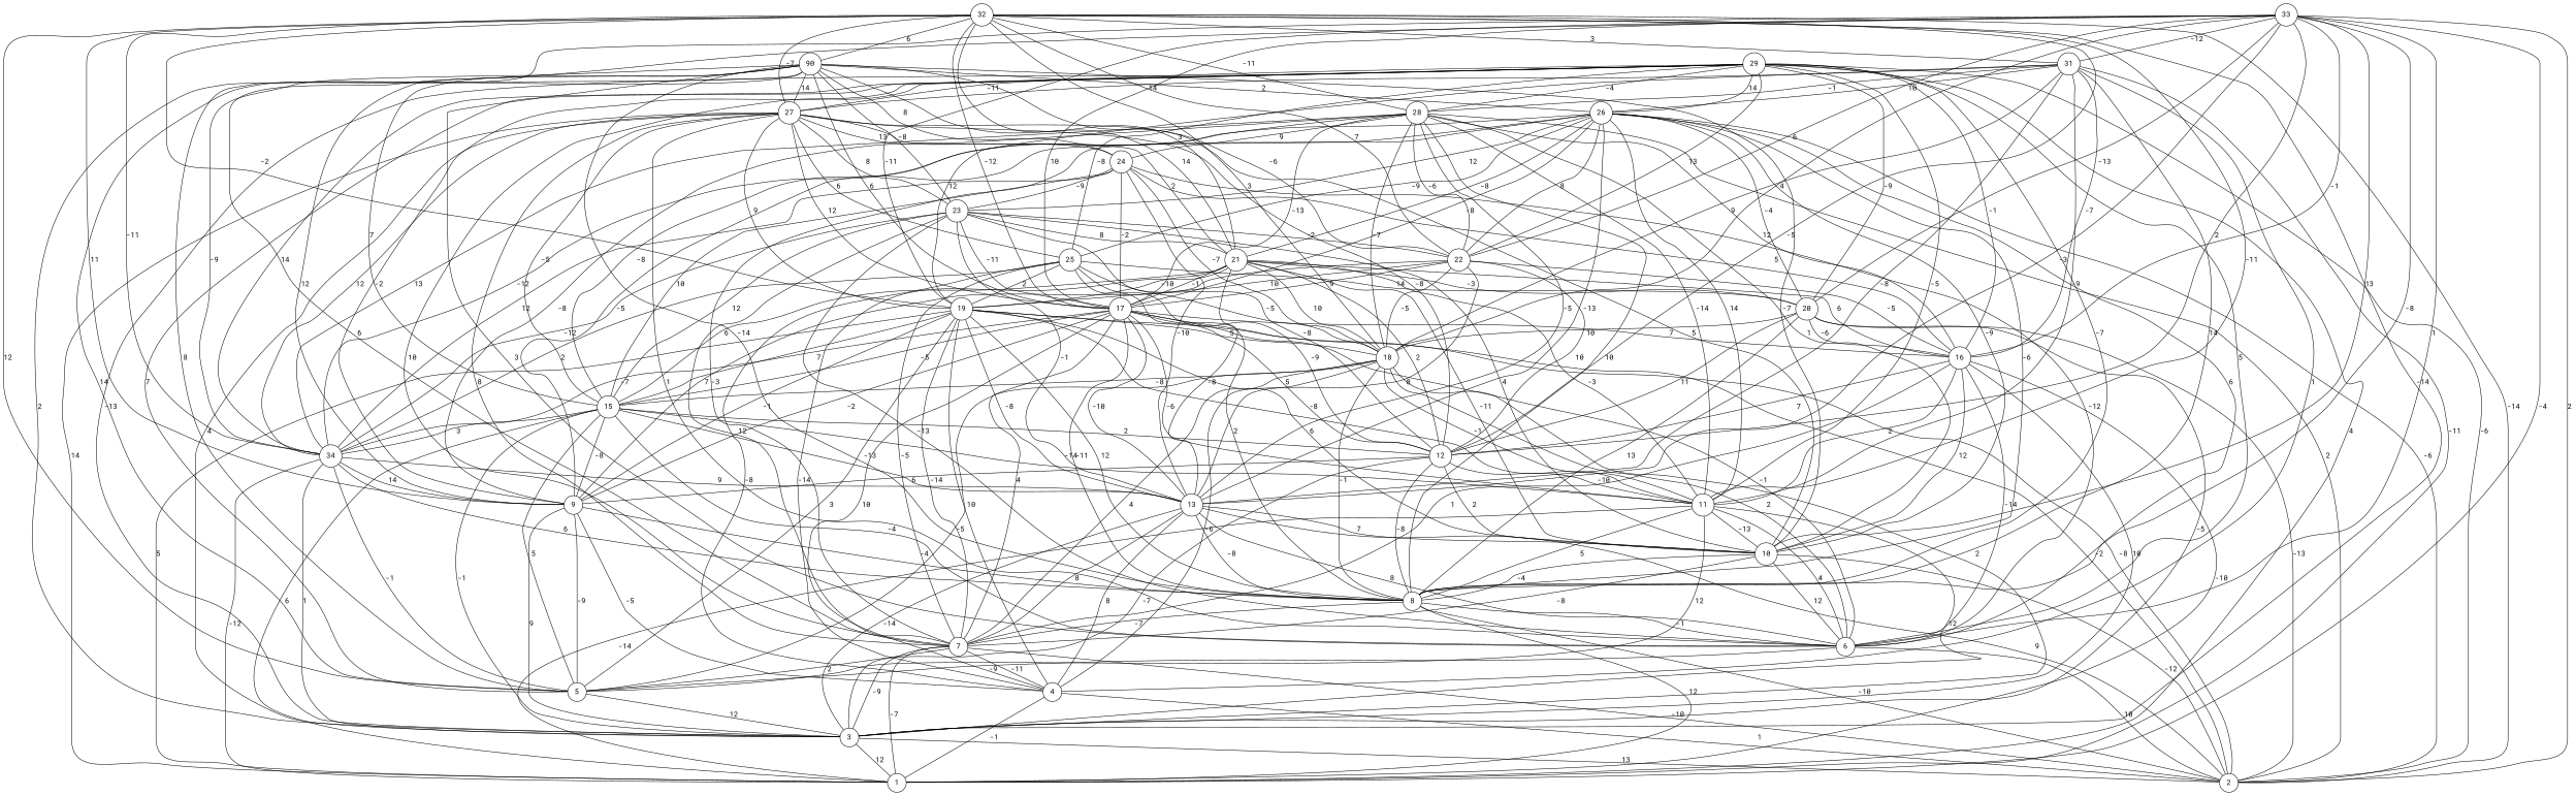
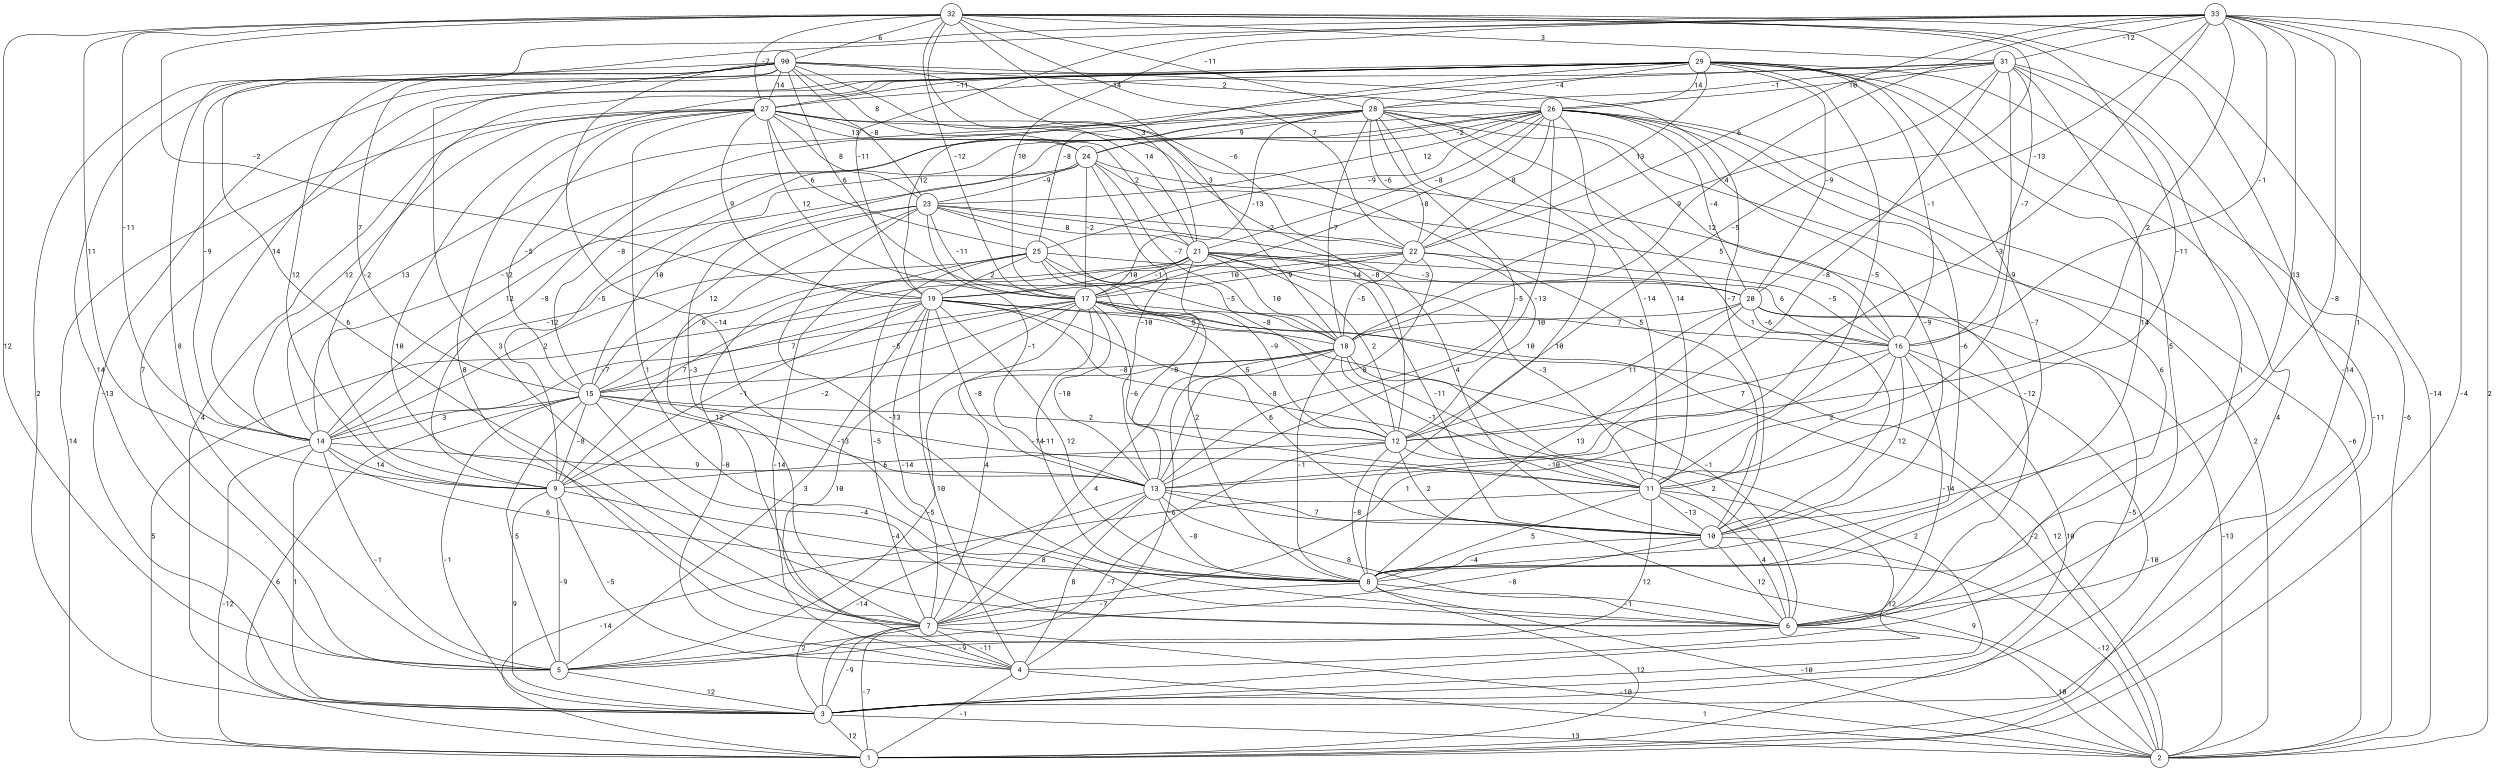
  graph {
    fontname="Roboto Mono"
    node [fontname="Roboto Mono" shape=circle]
    edge [fontname="Roboto Mono"]
    33
    1
    2
    5
    6
    7
    8
    10
    12
    13
    16
    17
    18
    19
    20
    22
    31
    3
    4
    9
    11
-   14 [label=34]
+   14
    15
    27
    28
    26
    21
    23
    24
    25
    32
    n32 [label=90]
    29
    33 -- 1 [label=-4]
    33 -- 2 [label=2]
    33 -- 5 [label=8]
    33 -- 6 [label=1]
    33 -- 7 [label=6]
    33 -- 8 [label=-8]
    33 -- 10 [label=13]
    33 -- 12 [label=2]
    33 -- 13 [label=-3]
    33 -- 16 [label=-1]
    33 -- 17 [label=10]
    33 -- 18 [label=4]
    33 -- 19 [label=-11]
    33 -- 20 [label=-13]
    33 -- 22 [label=6]
    33 -- 31 [label=-12]
    5 -- 3 [label=12]
    6 -- 2 [label=10]
    6 -- 5 [label=-9]
    7 -- 1 [label=-7]
    7 -- 2 [label=-10]
    7 -- 5 [label=2]
    7 -- 3 [label=-9]
    7 -- 4 [label=-11]
    8 -- 1 [label=12]
    8 -- 2 [label=-10]
    8 -- 6 [label=-1]
    8 -- 7 [label=-7]
    10 -- 2 [label=-12]
    10 -- 6 [label=12]
    10 -- 7 [label=-8]
    10 -- 8 [label=-4]
    12 -- 8 [label=-8]
    12 -- 10 [label=2]
    12 -- 3 [label=-7]
    12 -- 9 [label=6]
    12 -- 11 [label=-10]
    13 -- 2 [label=9]
    13 -- 6 [label=8]
    13 -- 7 [label=8]
    13 -- 8 [label=-8]
    13 -- 10 [label=7]
    13 -- 3 [label=-14]
    13 -- 4 [label=8]
    16 -- 1 [label=-10]
    16 -- 6 [label=-14]
    16 -- 7 [label=1]
    16 -- 10 [label=12]
    16 -- 12 [label=7]
    16 -- 3 [label=10]
    16 -- 11 [label=2]
    17 -- 2 [label=-2]
    17 -- 6 [label=-1]
    17 -- 7 [label=4]
    17 -- 8 [label=-11]
    17 -- 12 [label=5]
    17 -- 13 [label=-10]
    17 -- 16 [label=7]
    17 -- 4 [label=10]
    17 -- 9 [label=-2]
    17 -- 11 [label=-6]
    17 -- 14 [label=-7]
    17 -- 15 [label=-5]
    18 -- 5 [label=-5]
    18 -- 6 [label=2]
    18 -- 7 [label=4]
    18 -- 8 [label=-1]
    18 -- 3 [label=2]
    18 -- 4 [label=-6]
    18 -- 11 [label=-1]
    18 -- 15 [label=-8]
    19 -- 1 [label=5]
-   19 -- 2 [label=-8]
+   19 -- 2 [label=12]
    19 -- 5 [label=3]
    19 -- 7 [label=-14]
    19 -- 8 [label=12]
    19 -- 10 [label=6]
    19 -- 13 [label=-8]
    19 -- 18 [label=5]
    19 -- 4 [label=10]
    19 -- 9 [label=-1]
    19 -- 11 [label=-8]
    19 -- 15 [label=7]
    20 -- 2 [label=-13]
    20 -- 8 [label=13]
    20 -- 12 [label=11]
    20 -- 16 [label=-6]
    20 -- 18 [label=10]
    20 -- 3 [label=-5]
    22 -- 12 [label=10]
    22 -- 13 [label=8]
    22 -- 16 [label=-5]
    22 -- 17 [label=9]
    22 -- 18 [label=-5]
    22 -- 19 [label=10]
    22 -- 9 [label=7]
    31 -- 1 [label=-11]
    31 -- 8 [label=14]
    31 -- 13 [label=-8]
    31 -- 16 [label=-7]
    31 -- 18 [label=9]
    31 -- 19 [label=12]
    31 -- 4 [label=1]
    31 -- 11 [label=-9]
    31 -- 27 [label=14]
    31 -- 28 [label=-1]
    31 -- 26 [label=10]
    3 -- 1 [label=12]
    3 -- 2 [label=13]
    4 -- 1 [label=-1]
    4 -- 2 [label=1]
    9 -- 5 [label=-9]
    9 -- 8 [label=-4]
    9 -- 3 [label=9]
    9 -- 4 [label=-5]
    11 -- 1 [label=-14]
    11 -- 5 [label=12]
    11 -- 6 [label=4]
    11 -- 8 [label=5]
    11 -- 10 [label=-13]
    11 -- 3 [label=12]
    14 -- 1 [label=-12]
    14 -- 5 [label=-1]
    14 -- 8 [label=6]
    14 -- 13 [label=9]
    14 -- 3 [label=1]
    14 -- 9 [label=14]
    15 -- 1 [label=6]
    15 -- 5 [label=5]
    15 -- 6 [label=-4]
    15 -- 12 [label=2]
    15 -- 13 [label=-13]
    15 -- 3 [label=-1]
    15 -- 9 [label=-8]
    15 -- 11 [label=-14]
    15 -- 14 [label=3]
    27 -- 1 [label=14]
    27 -- 6 [label=1]
    27 -- 7 [label=8]
    27 -- 10 [label=5]
    27 -- 12 [label=-8]
    27 -- 17 [label=12]
    27 -- 19 [label=9]
    27 -- 3 [label=4]
    27 -- 14 [label=12]
    27 -- 15 [label=-5]
    27 -- 21 [label=2]
    27 -- 23 [label=8]
    27 -- 24 [label=13]
    27 -- 25 [label=6]
    28 -- 2 [label=2]
    28 -- 8 [label=10]
    28 -- 10 [label=1]
    28 -- 13 [label=-5]
    28 -- 16 [label=12]
    28 -- 17 [label=-13]
    28 -- 18 [label=-7]
    28 -- 22 [label=-6]
    28 -- 9 [label=-8]
    28 -- 11 [label=-14]
    28 -- 14 [label=13]
    28 -- 15 [label=-8]
    28 -- 24 [label=9]
    26 -- 2 [label=-6]
    26 -- 6 [label=6]
    26 -- 7 [label=-3]
    26 -- 8 [label=-6]
    26 -- 10 [label=-9]
    26 -- 13 [label=-13]
    26 -- 17 [label=-8]
    26 -- 20 [label=-4]
    26 -- 22 [label=8]
    26 -- 9 [label=-5]
    26 -- 11 [label=14]
    26 -- 14 [label=-12]
    26 -- 21 [label=-8]
    26 -- 23 [label=12]
+   26 -- 24 [label=-2]
    26 -- 25 [label=-9]
    21 -- 10 [label=-11]
    21 -- 12 [label=2]
    21 -- 13 [label=-8]
    21 -- 16 [label=6]
    21 -- 17 [label=-1]
    21 -- 18 [label=10]
    21 -- 19 [label=-10]
    21 -- 20 [label=-3]
    21 -- 4 [label=-14]
    21 -- 11 [label=-3]
    21 -- 15 [label=6]
    23 -- 6 [label=-13]
    23 -- 7 [label=12]
    23 -- 10 [label=4]
    23 -- 12 [label=-8]
    23 -- 13 [label=-1]
    23 -- 17 [label=-11]
    23 -- 22 [label=-2]
    23 -- 14 [label=-12]
    23 -- 15 [label=12]
    23 -- 21 [label=8]
    24 -- 6 [label=-12]
    24 -- 13 [label=-10]
    24 -- 16 [label=5]
    24 -- 17 [label=-2]
    24 -- 18 [label=-7]
    24 -- 14 [label=12]
    24 -- 15 [label=10]
    24 -- 23 [label=-9]
    25 -- 7 [label=-5]
    25 -- 8 [label=2]
    25 -- 12 [label=-9]
    25 -- 18 [label=-5]
    25 -- 19 [label=2]
    25 -- 20 [label=14]
    25 -- 4 [label=-8]
    25 -- 14 [label=2]
    32 -- 2 [label=-14]
    32 -- 5 [label=12]
    32 -- 12 [label=-5]
    32 -- 17 [label=-12]
    32 -- 18 [label=3]
    32 -- 19 [label=-2]
    32 -- 22 [label=7]
    32 -- 31 [label=3]
    32 -- 3 [label=-14]
    32 -- 9 [label=11]
    32 -- 11 [label=-11]
    32 -- 14 [label=-11]
    32 -- 27 [label=-7]
    32 -- 28 [label=-11]
    32 -- 21 [label=3]
    32 -- n32 [label=6]
    n32 -- 5 [label=14]
    n32 -- 6 [label=3]
    n32 -- 8 [label=-14]
    n32 -- 10 [label=-7]
    n32 -- 17 [label=6]
    n32 -- 22 [label=-6]
    n32 -- 3 [label=2]
    n32 -- 9 [label=12]
    n32 -- 14 [label=-9]
    n32 -- 15 [label=7]
    n32 -- 27 [label=14]
    n32 -- 26 [label=2]
    n32 -- 21 [label=14]
    n32 -- 23 [label=-8]
    n32 -- 24 [label=8]
    29 -- 1 [label=4]
    29 -- 2 [label=-6]
    29 -- 5 [label=7]
    29 -- 6 [label=5]
    29 -- 7 [label=10]
    29 -- 8 [label=-7]
    29 -- 16 [label=-1]
    29 -- 20 [label=-9]
    29 -- 22 [label=13]
    29 -- 3 [label=-13]
    29 -- 9 [label=-2]
    29 -- 11 [label=-5]
    29 -- 14 [label=14]
    29 -- 27 [label=-11]
    29 -- 28 [label=-4]
    29 -- 26 [label=14]
    29 -- 25 [label=-8]
  }
